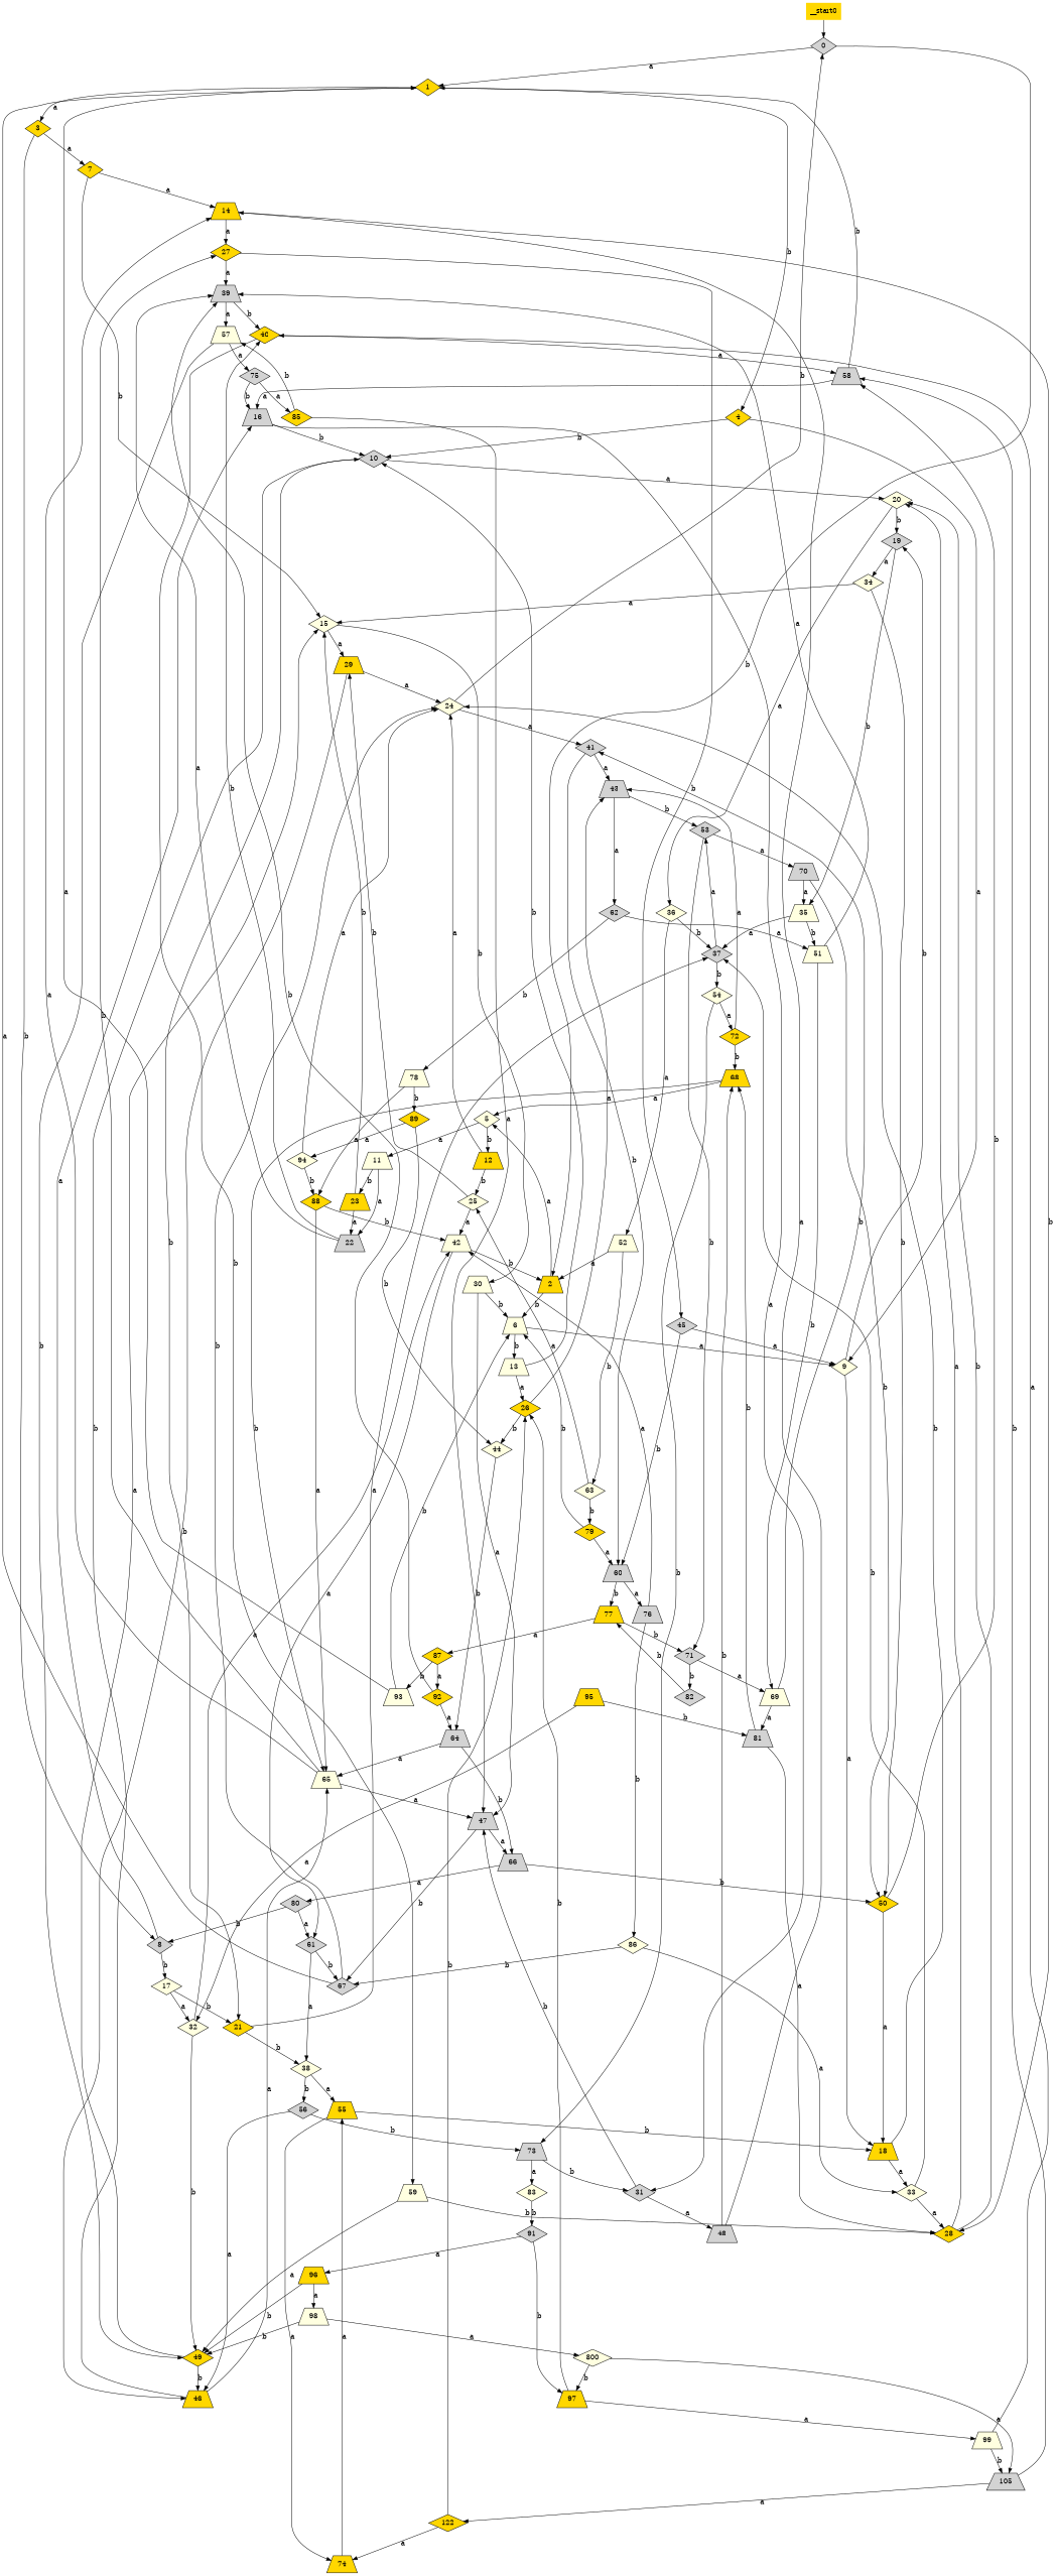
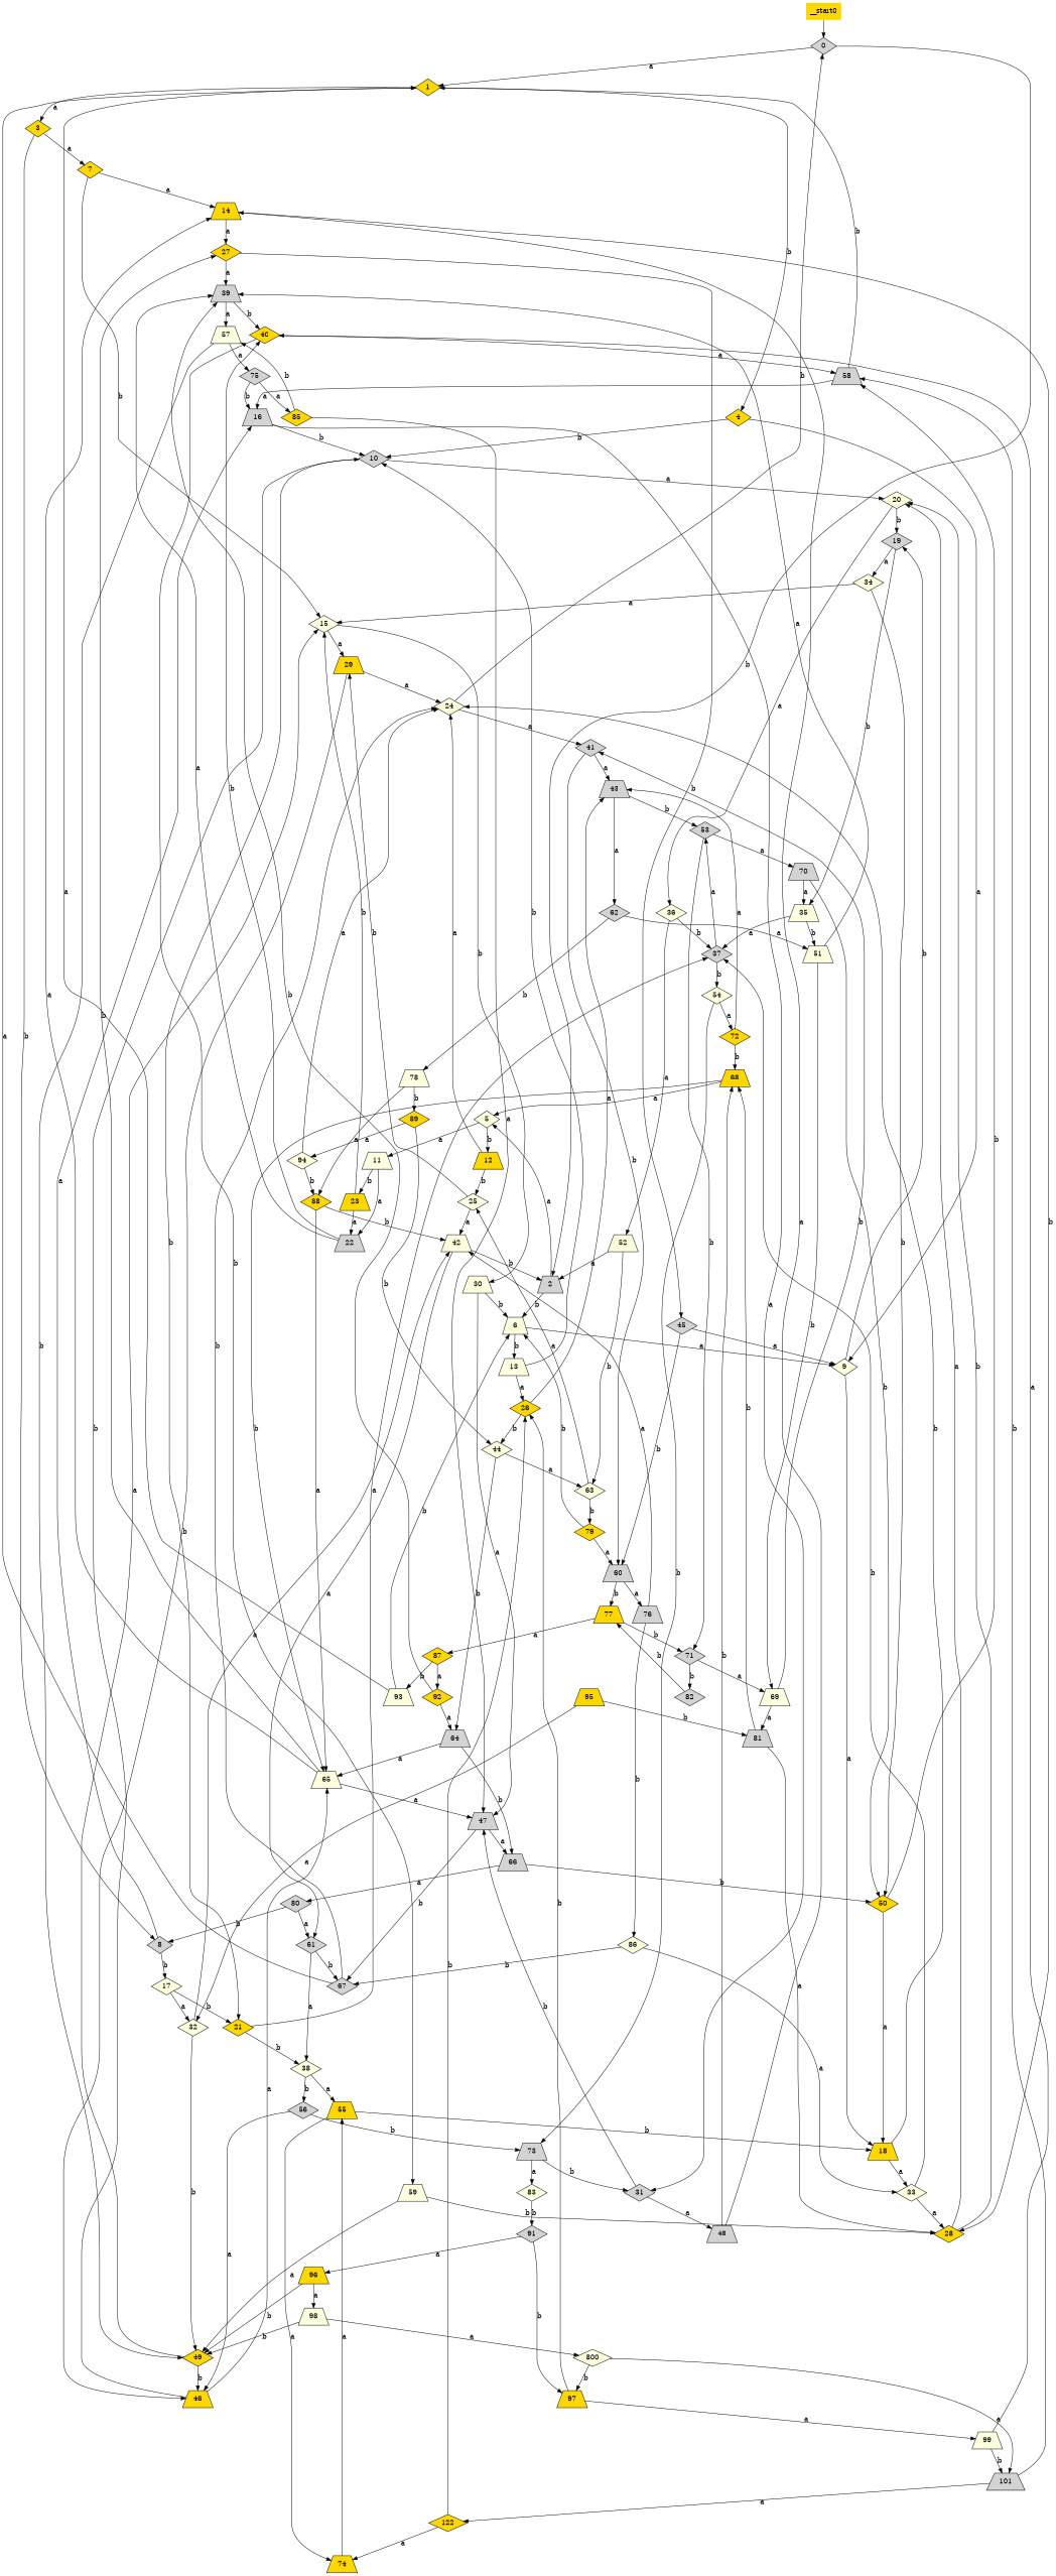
  digraph {
    node [fillcolor=lightyellow shape=diamond style=filled]
    __start0 [fillcolor=gold shape=none]
    0 [fillcolor=lightgrey]
    1 [fillcolor=gold]
-   2 [fillcolor=gold shape=trapezium]
+   2 [fillcolor=lightgrey shape=trapezium]
    3 [fillcolor=gold]
    4 [fillcolor=gold]
    5
    6 [shape=trapezium]
    7 [fillcolor=gold]
    8 [fillcolor=lightgrey]
    9
    10 [fillcolor=lightgrey]
    11 [shape=trapezium]
    12 [fillcolor=gold shape=trapezium]
    13 [shape=trapezium]
    14 [fillcolor=gold shape=trapezium]
    15
    16 [fillcolor=lightgrey shape=trapezium]
    17
    18 [fillcolor=gold shape=trapezium]
    19 [fillcolor=lightgrey]
    20
    21 [fillcolor=gold]
    22 [fillcolor=lightgrey shape=trapezium]
    23 [fillcolor=gold shape=trapezium]
    24
    25
    26 [fillcolor=gold]
    27 [fillcolor=gold]
    28 [fillcolor=gold]
    29 [fillcolor=gold shape=trapezium]
    30 [shape=trapezium]
    31 [fillcolor=lightgrey]
    32
    33
    34
    35 [shape=trapezium]
    36
    37 [fillcolor=lightgrey]
    38
    39 [fillcolor=lightgrey shape=trapezium]
    40 [fillcolor=gold]
    41 [fillcolor=lightgrey]
    42 [shape=trapezium]
    43 [fillcolor=lightgrey shape=trapezium]
    44
    45 [fillcolor=lightgrey]
    46 [fillcolor=gold shape=trapezium]
    47 [fillcolor=lightgrey shape=trapezium]
    48 [fillcolor=lightgrey shape=trapezium]
    49 [fillcolor=gold]
    50 [fillcolor=gold]
    51 [shape=trapezium]
    52 [shape=trapezium]
    53 [fillcolor=lightgrey]
    54
    55 [fillcolor=gold shape=trapezium]
    56 [fillcolor=lightgrey]
    57 [shape=trapezium]
    58 [fillcolor=lightgrey shape=trapezium]
    59 [shape=trapezium]
    60 [fillcolor=lightgrey shape=trapezium]
    61 [fillcolor=lightgrey]
    62 [fillcolor=lightgrey]
    63
    64 [fillcolor=lightgrey shape=trapezium]
    65 [shape=trapezium]
    66 [fillcolor=lightgrey shape=trapezium]
    67 [fillcolor=lightgrey]
    68 [fillcolor=gold shape=trapezium]
    69 [shape=trapezium]
    70 [fillcolor=lightgrey shape=trapezium]
    71 [fillcolor=lightgrey]
    72 [fillcolor=gold]
    73 [fillcolor=lightgrey shape=trapezium]
    74 [fillcolor=gold shape=trapezium]
    75 [fillcolor=lightgrey]
    76 [fillcolor=lightgrey shape=trapezium]
    77 [fillcolor=gold shape=trapezium]
    78 [shape=trapezium]
    79 [fillcolor=gold]
    80 [fillcolor=lightgrey]
    81 [fillcolor=lightgrey shape=trapezium]
    82 [fillcolor=lightgrey]
    83
    85 [fillcolor=gold]
    86
    87 [fillcolor=gold]
    88 [fillcolor=gold]
    89 [fillcolor=gold]
    91 [fillcolor=lightgrey]
    92 [fillcolor=gold]
    93 [shape=trapezium]
    94
    96 [fillcolor=gold shape=trapezium]
    97 [fillcolor=gold shape=trapezium]
    95 [fillcolor=gold shape=trapezium]
    98 [shape=trapezium]
    99 [shape=trapezium]
    n100 [label=800]
-   101 [fillcolor=lightgrey shape=trapezium label=105]
+   101 [fillcolor=lightgrey shape=trapezium]
    n102 [fillcolor=gold label=122]
    __start0 -> 0
    0 -> 1 [label=a]
    0 -> 2 [label=b]
    1 -> 3 [label=a]
    1 -> 4 [label=b]
    2 -> 5 [label=a]
    2 -> 6 [label=b]
    3 -> 7 [label=a]
    3 -> 8 [label=b]
    4 -> 9 [label=a]
    4 -> 10 [label=b]
    5 -> 11 [label=a]
    5 -> 12 [label=b]
    6 -> 9 [label=a]
    6 -> 13 [label=b]
    7 -> 14 [label=a]
    7 -> 15 [label=b]
    8 -> 16 [label=a]
    8 -> 17 [label=b]
    9 -> 18 [label=a]
    9 -> 19 [label=b]
    10 -> 20 [label=a]
    10 -> 21 [label=b]
    11 -> 22 [label=a]
    11 -> 23 [label=b]
    12 -> 24 [label=a]
    12 -> 25 [label=b]
    13 -> 10 [label=b]
    13 -> 26 [label=a]
    14 -> 27 [label=a]
    14 -> 28 [label=b]
    15 -> 29 [label=a]
    15 -> 30 [label=b]
    16 -> 10 [label=b]
    16 -> 31 [label=a]
    17 -> 21 [label=b]
    17 -> 32 [label=a]
    18 -> 24 [label=b]
    18 -> 33 [label=a]
    19 -> 34 [label=a]
    19 -> 35 [label=b]
    20 -> 19 [label=b]
    20 -> 36 [label=a]
    21 -> 37 [label=a]
    21 -> 38 [label=b]
    22 -> 39 [label=a]
    22 -> 40 [label=b]
    23 -> 15 [label=b]
    23 -> 22 [label=a]
    24 -> 0 [label=b]
    24 -> 41 [label=a]
    25 -> 29 [label=b]
    25 -> 42 [label=a]
    26 -> 43 [label=a]
    26 -> 44 [label=b]
    27 -> 39 [label=a]
    27 -> 45 [label=b]
    28 -> 20 [label=a]
    28 -> 20 [label=b]
    29 -> 24 [label=a]
    29 -> 46 [label=b]
    30 -> 6 [label=b]
    30 -> 47 [label=a]
    31 -> 47 [label=b]
    31 -> 48 [label=a]
    32 -> 42 [label=a]
    32 -> 49 [label=b]
    33 -> 28 [label=a]
    33 -> 37 [label=b]
    34 -> 15 [label=a]
    34 -> 50 [label=b]
    35 -> 37 [label=a]
    35 -> 51 [label=b]
    36 -> 37 [label=b]
    36 -> 52 [label=a]
    37 -> 53 [label=a]
    37 -> 54 [label=b]
    38 -> 55 [label=a]
    38 -> 56 [label=b]
    39 -> 40 [label=b]
    39 -> 57 [label=a]
    40 -> 58 [label=a]
    40 -> 59 [label=b]
    41 -> 43 [label=a]
    41 -> 60 [label=b]
    42 -> 2 [label=b]
    42 -> 61 [label=a]
    43 -> 53 [label=b]
    43 -> 62 [label=a]
+   44 -> 63 [label=a]
    44 -> 64 [label=b]
    45 -> 9 [label=a]
    45 -> 60 [label=b]
    46 -> 10 [label=b]
    46 -> 65 [label=a]
    47 -> 66 [label=a]
    47 -> 67 [label=b]
    48 -> 14 [label=a]
    48 -> 68 [label=b]
    49 -> 15 [label=a]
    49 -> 46 [label=b]
    50 -> 18 [label=a]
    50 -> 58 [label=b]
    51 -> 39 [label=a]
    51 -> 69 [label=b]
    52 -> 2 [label=a]
    52 -> 63 [label=b]
    53 -> 70 [label=a]
    53 -> 71 [label=b]
    54 -> 72 [label=a]
    54 -> 73 [label=b]
    55 -> 18 [label=b]
    55 -> 74 [label=a]
    56 -> 46 [label=a]
    56 -> 73 [label=b]
    57 -> 49 [label=b]
    57 -> 75 [label=a]
    58 -> 1 [label=b]
    58 -> 16 [label=a]
    59 -> 28 [label=b]
    59 -> 49 [label=a]
    60 -> 76 [label=a]
    60 -> 77 [label=b]
    61 -> 38 [label=a]
    61 -> 67 [label=b]
    62 -> 51 [label=a]
    62 -> 78 [label=b]
    63 -> 25 [label=a]
    63 -> 79 [label=b]
    64 -> 65 [label=a]
    64 -> 66 [label=b]
    65 -> 14 [label=a]
    65 -> 27 [label=b]
    65 -> 47 [label=a]
    66 -> 50 [label=b]
    66 -> 80 [label=a]
    67 -> 1 [label=a]
    67 -> 24 [label=b]
    68 -> 5 [label=a]
    68 -> 65 [label=b]
    69 -> 41 [label=b]
    69 -> 81 [label=a]
    70 -> 35 [label=a]
    70 -> 50 [label=b]
    71 -> 69 [label=a]
    71 -> 82 [label=b]
    72 -> 43 [label=a]
    72 -> 68 [label=b]
    73 -> 31 [label=b]
    73 -> 83 [label=a]
    74 -> 55 [label=a]
    75 -> 16 [label=b]
    75 -> 85 [label=a]
    76 -> 42 [label=a]
    76 -> 86 [label=b]
    77 -> 71 [label=b]
    77 -> 87 [label=a]
    78 -> 88 [label=a]
    78 -> 89 [label=b]
    79 -> 6 [label=b]
    79 -> 60 [label=a]
    80 -> 8 [label=b]
    80 -> 61 [label=a]
    81 -> 28 [label=a]
    81 -> 68 [label=b]
    82 -> 77 [label=b]
    83 -> 91 [label=b]
    85 -> 47 [label=a]
    85 -> 57 [label=b]
    86 -> 33 [label=a]
    86 -> 67 [label=b]
    87 -> 92 [label=a]
    87 -> 93 [label=b]
    88 -> 42 [label=b]
    88 -> 65 [label=a]
    89 -> 44 [label=b]
    89 -> 94 [label=a]
    91 -> 96 [label=a]
    91 -> 97 [label=b]
    92 -> 39 [label=b]
    92 -> 64 [label=a]
    93 -> 1 [label=a]
    93 -> 6 [label=b]
    94 -> 24 [label=a]
    94 -> 88 [label=b]
    96 -> 49 [label=b]
    96 -> 98 [label=a]
    97 -> 26 [label=b]
    97 -> 99 [label=a]
    95 -> 32 [label=a]
    95 -> 81 [label=b]
    98 -> 49 [label=b]
    98 -> n100 [label=a]
    99 -> 40 [label=a]
    99 -> 101 [label=b]
    n100 -> 97 [label=b]
    n100 -> 101 [label=a]
    101 -> 58 [label=b]
    101 -> n102 [label=a]
    n102 -> 26 [label=b]
    n102 -> 74 [label=a]
  }
